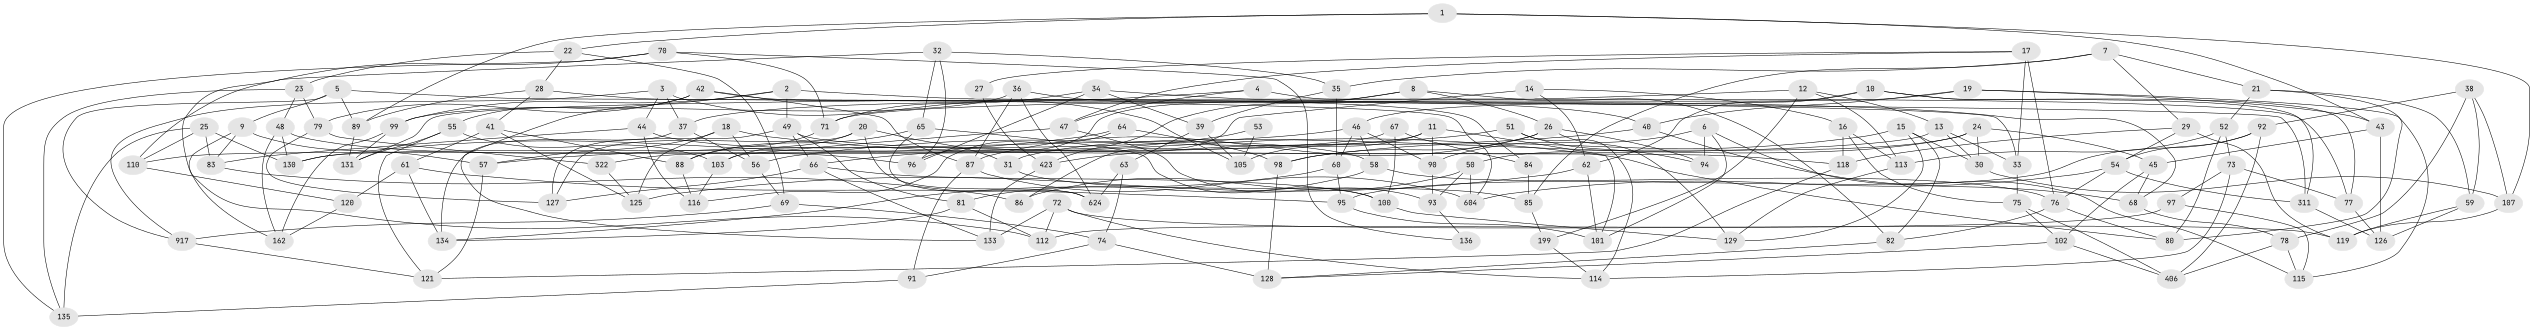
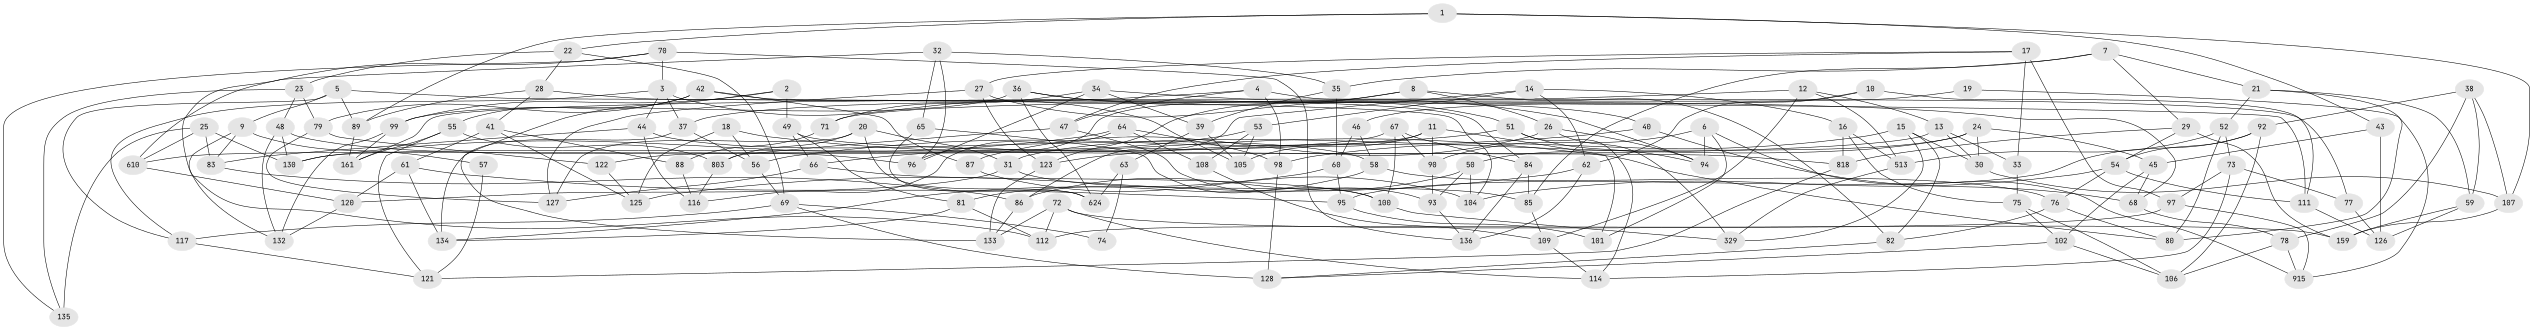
  graph {
    fontname="JetBrains Mono"
    node [color=gray90 fontname="JetBrains Mono" style=filled]
    edge [fontname="JetBrains Mono"]
    1
    22
    43
    89
    107
    23
    28
    69
    45
    126
-   131
-   119
+   131 [label=161]
+   119 [label=159]
    2
    33
    49
    99
    133
    75
-   118
+   118 [label=818]
    66
    81
-   132 [label=162]
+   132
    3
    37
    44
    105
-   117 [label=917]
+   117
    56
    134
    83
    58
    116
    121
    4
    47
    77
    98
-   103
+   103 [label=803]
    93
    128
    5
    9
-   111 [label=311]
+   111
    57
    6
    90
    94
    101
-   115
+   115 [label=915]
    7
    21
    29
    35
    85
    80
    52
    59
    54
    39
    60
-   109 [label=199]
+   109
    8
    26
    82
    96
-   123 [label=423]
-   129
+   123
+   129 [label=329]
    87
    86
    10
    46
    62
    125
    136
    11
    130
    12
    13
-   113
+   113 [label=513]
    30
-   122 [label=322]
+   122
    114
    14
    16
    53
+   108
    15
    102
-   106 [label=406]
+   106
    17
    27
    97
    127
    51
    112
    18
    19
    40
    71
    68
    88
    20
    31
    n104 [label=624]
    120
    73
    48
    79
    135
    41
-   104 [label=604]
+   104
    74
    24
    50
    25
-   110
-   91
+   110 [label=610]
    61
    76
    32
    65
    100
    34
    63
    78
    95
    36
    38
    92
    42
    55
    84
    64
    67
    70
    72
    1 -- 22
    1 -- 43
    1 -- 89
    1 -- 107
    22 -- 23
    22 -- 28
    22 -- 69
    43 -- 45
    43 -- 126
    89 -- 131
    107 -- 119
    23 -- 48
    23 -- 79
    23 -- 135
    28 -- 89
    28 -- 41
    28 -- 104
    69 -- 117
    69 -- 74
    45 -- 102
    45 -- 68
-   2 -- 33
    2 -- 49
    2 -- 99
    2 -- 133
    33 -- 75
    49 -- 118
    49 -- 66
    49 -- 81
    99 -- 131
    99 -- 132
    75 -- 102
    75 -- 106
    118 -- 121
    66 -- 127
    66 -- 100
    81 -- 134
    81 -- 112
    3 -- 37
    3 -- 44
    3 -- 105
    3 -- 117
    37 -- 56
    37 -- 134
    44 -- 83
    44 -- 58
    44 -- 116
    117 -- 121
    56 -- 69
    83 -- 86
    58 -- 81
    58 -- 76
    4 -- 37
    4 -- 47
    4 -- 77
-   26 -- 98
+   4 -- 98
    47 -- 103
    47 -- 93
    77 -- 126
    98 -- 128
    103 -- 116
    93 -- 136
    5 -- 89
    5 -- 117
    5 -- 9
    5 -- 111
    9 -- 132
    9 -- 83
    9 -- 57
    111 -- 126
    57 -- 121
    6 -- 90
    6 -- 94
    6 -- 101
    6 -- 115
    90 -- 93
    7 -- 21
    7 -- 29
    7 -- 35
    7 -- 85
    21 -- 80
    21 -- 52
    21 -- 59
    29 -- 119
    29 -- 118
    29 -- 54
    35 -- 39
    35 -- 60
    85 -- 109
    52 -- 80
    52 -- 113
    52 -- 73
    59 -- 126
    59 -- 119
    54 -- 111
    54 -- 104
    54 -- 76
    39 -- 105
    39 -- 63
    60 -- 134
    60 -- 95
    109 -- 114
    8 -- 26
    8 -- 82
    8 -- 96
    8 -- 123
    26 -- 94
    26 -- 129
    26 -- 87
    82 -- 128
    123 -- 133
    87 -- 104
-   87 -- 91
-   66 -- 133
-   10 -- 77
+   86 -- 133
    10 -- 111
    10 -- 46
    10 -- 62
    46 -- 58
-   46 -- 57
    46 -- 60
    62 -- 125
-   62 -- 101
+   62 -- 136
    11 -- 105
    11 -- 90
    11 -- 101
    11 -- 130
    12 -- 131
    12 -- 109
    12 -- 13
    12 -- 113
    13 -- 33
    13 -- 30
    13 -- 122
    113 -- 129
    30 -- 107
    122 -- 125
    14 -- 86
    14 -- 62
    14 -- 16
+   14 -- 53
    16 -- 75
    16 -- 118
    16 -- 113
    53 -- 66
    53 -- 105
+   53 -- 108
+   108 -- 109
    15 -- 98
    15 -- 82
    15 -- 129
    15 -- 30
    102 -- 128
    102 -- 106
    17 -- 33
    17 -- 47
    17 -- 27
-   17 -- 76
+   17 -- 97
    27 -- 123
-   49 -- 127
+   27 -- 127
+   27 -- 51
    97 -- 115
    97 -- 112
    51 -- 56
    51 -- 94
    51 -- 114
    18 -- 56
-   18 -- 57
    18 -- 80
    18 -- 125
-   19 -- 43
    19 -- 115
-   19 -- 40
    19 -- 71
    40 -- 123
    40 -- 68
    71 -- 88
    68 -- 78
    88 -- 116
    20 -- 103
    20 -- 127
    20 -- 31
    20 -- n104
    31 -- 85
+   31 -- 120
    120 -- 132
    73 -- 77
    73 -- 114
    73 -- 97
    48 -- 132
    48 -- 96
    48 -- 130
    79 -- 122
    79 -- 127
    41 -- 125
    41 -- 88
    41 -- 61
-   74 -- 128
-   74 -- 91
+   69 -- 128
    24 -- 45
    24 -- 30
    24 -- 31
    24 -- 50
    50 -- 93
    50 -- 86
    50 -- 104
    25 -- 83
    25 -- 130
    25 -- 135
    25 -- 110
    110 -- 120
-   91 -- 135
    61 -- 134
    61 -- 120
    61 -- 95
    76 -- 80
    76 -- 82
    32 -- 35
    32 -- 96
    32 -- 110
    32 -- 65
-   65 -- 88
    65 -- n104
    65 -- 100
    100 -- 129
    34 -- 39
    34 -- 96
    34 -- 71
    34 -- 68
    63 -- n104
    63 -- 74
    78 -- 115
    78 -- 106
    95 -- 101
    36 -- 99
-   36 -- 87
+   36 -- 94
    36 -- 40
    36 -- n104
    38 -- 107
    38 -- 59
    38 -- 78
    38 -- 92
    92 -- 54
    92 -- 106
    92 -- 95
    42 -- 87
    42 -- 79
    42 -- 55
    42 -- 84
    55 -- 131
    55 -- 121
    55 -- 103
    84 -- 85
+   84 -- 136
    64 -- 116
    64 -- 98
    64 -- 130
-   46 -- 90
+   64 -- 108
+   67 -- 90
    67 -- 110
    67 -- 100
    67 -- 84
    70 -- 136
    70 -- 112
-   70 -- 71
+   70 -- 3
    70 -- 135
    72 -- 119
    72 -- 133
    72 -- 114
    72 -- 112
  }
